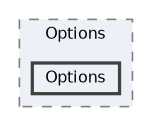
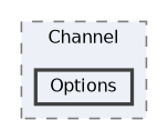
  digraph {
    compound=true
    n1 [color=grey25 fillcolor="#edf0f7" fontname=Helvetica fontsize=10 height=0.2 label=Options shape=box style="filled,bold" width=0.4]
    subgraph cluster_1 {
      bgcolor="#edf0f7"
      fontname=Helvetica
      fontsize=10
-     label=Options
+     label=Channel
      pencolor=grey50
      style="filled,dashed"
      n1
    }
  }
